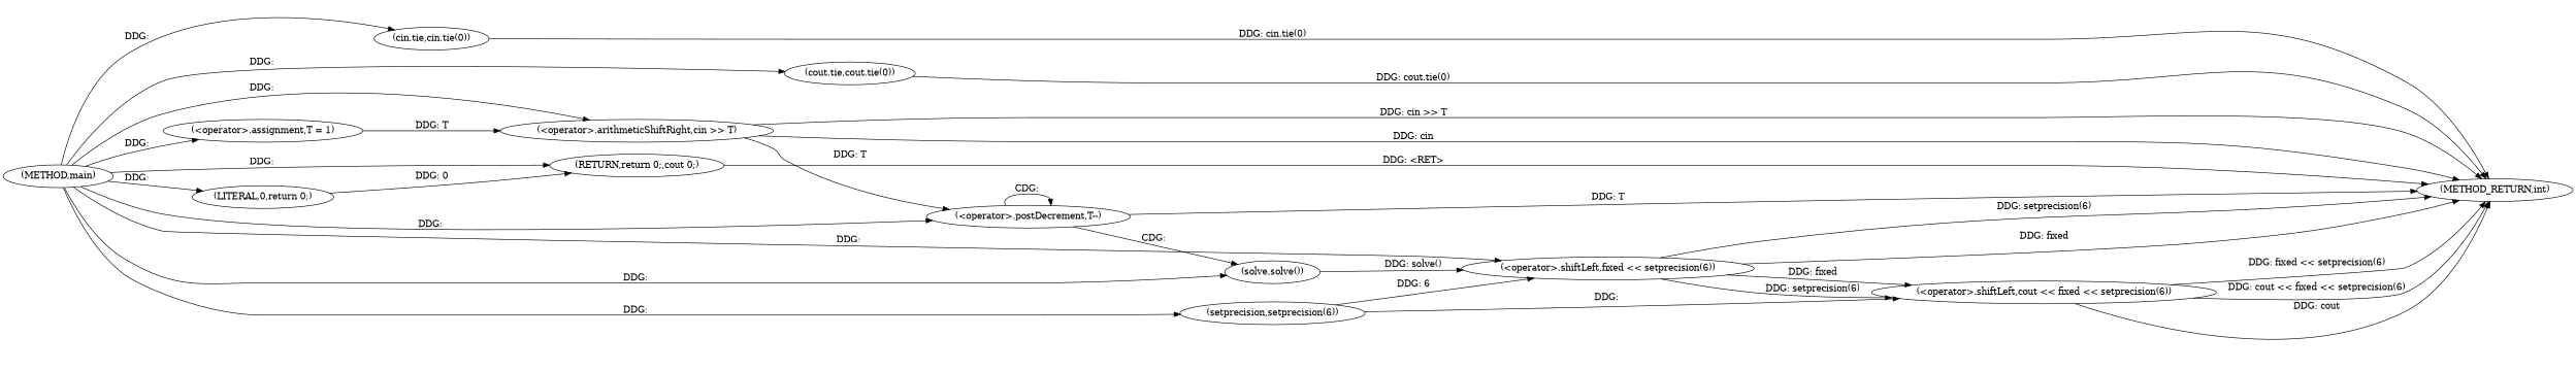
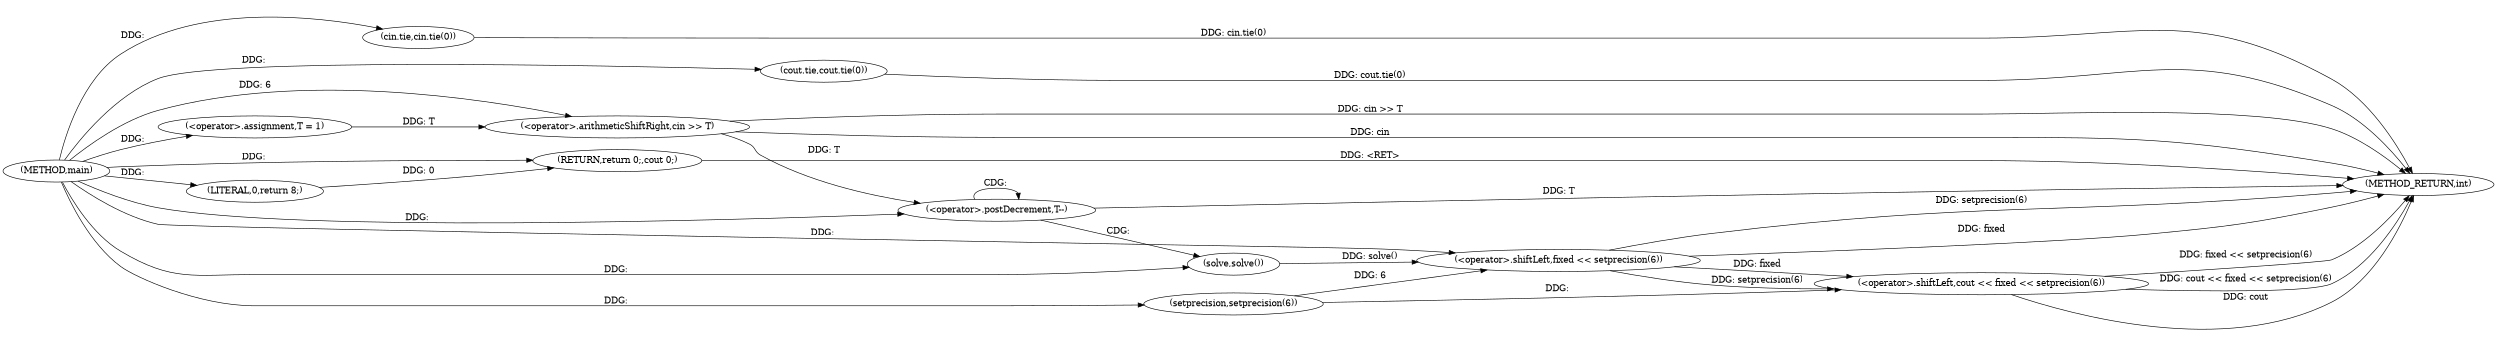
  digraph {
    rankdir=LR
    n1 [label="(METHOD,main)"]
    n2 [label="(cin.tie,cin.tie(0))"]
    n3 [label="(cout.tie,cout.tie(0))"]
    n4 [label="(<operator>.assignment,T = 1)"]
    n5 [label="(<operator>.arithmeticShiftRight,cin >> T)"]
    n6 [label="(RETURN,return 0;,cout 0;)"]
    n7 [label="(<operator>.postDecrement,T--)"]
    n8 [label="(solve,solve())"]
-   n9 [label="(LITERAL,0,return 0;)"]
+   n9 [label="(LITERAL,0,return 8;)"]
    n10 [label="(<operator>.shiftLeft,fixed << setprecision(6))"]
    n11 [label="(setprecision,setprecision(6))"]
    n12 [label="(METHOD_RETURN,int)"]
    n13 [label="(<operator>.shiftLeft,cout << fixed << setprecision(6))"]
    n1 -> n2 [label="DDG: "]
    n1 -> n3 [label="DDG: "]
    n1 -> n4 [label="DDG: "]
-   n1 -> n5 [label="DDG: "]
+   n1 -> n5 [label="DDG: 6"]
    n1 -> n6 [label="DDG: "]
    n1 -> n7 [label="DDG: "]
    n1 -> n8 [label="DDG: "]
    n1 -> n9 [label="DDG: "]
    n1 -> n10 [label="DDG: "]
    n1 -> n11 [label="DDG: "]
    n2 -> n12 [label="DDG: cin.tie(0)"]
    n3 -> n12 [label="DDG: cout.tie(0)"]
    n4 -> n5 [label="DDG: T"]
    n5 -> n7 [label="DDG: T"]
    n5 -> n12 [label="DDG: cin >> T"]
    n5 -> n12 [label="DDG: cin"]
    n6 -> n12 [label="DDG: <RET>"]
    n7 -> n7 [label="CDG: "]
    n7 -> n8 [label="CDG: "]
    n7 -> n12 [label="DDG: T"]
    n8 -> n10 [label="DDG: solve()"]
    n9 -> n6 [label="DDG: 0"]
    n10 -> n12 [label="DDG: setprecision(6)"]
    n10 -> n12 [label="DDG: fixed"]
    n10 -> n13 [label="DDG: fixed"]
    n10 -> n13 [label="DDG: setprecision(6)"]
    n11 -> n10 [label="DDG: 6"]
    n11 -> n13 [label="DDG: "]
    n13 -> n12 [label="DDG: fixed << setprecision(6)"]
    n13 -> n12 [label="DDG: cout << fixed << setprecision(6)"]
    n13 -> n12 [label="DDG: cout"]
  }
